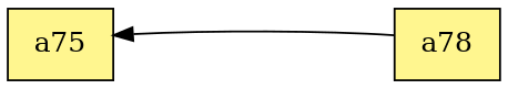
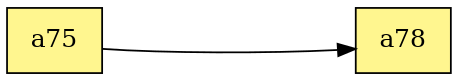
  digraph {
    rankdir=LR
    ranksep=2.0
    node [fillcolor=khaki1 shape=record style=filled]
    n1 [label="{a75}"]
    n2 [label="{a78}"]
-   n2 -> n1 [style=solid]
+   n1 -> n2 [style=solid]
  }
